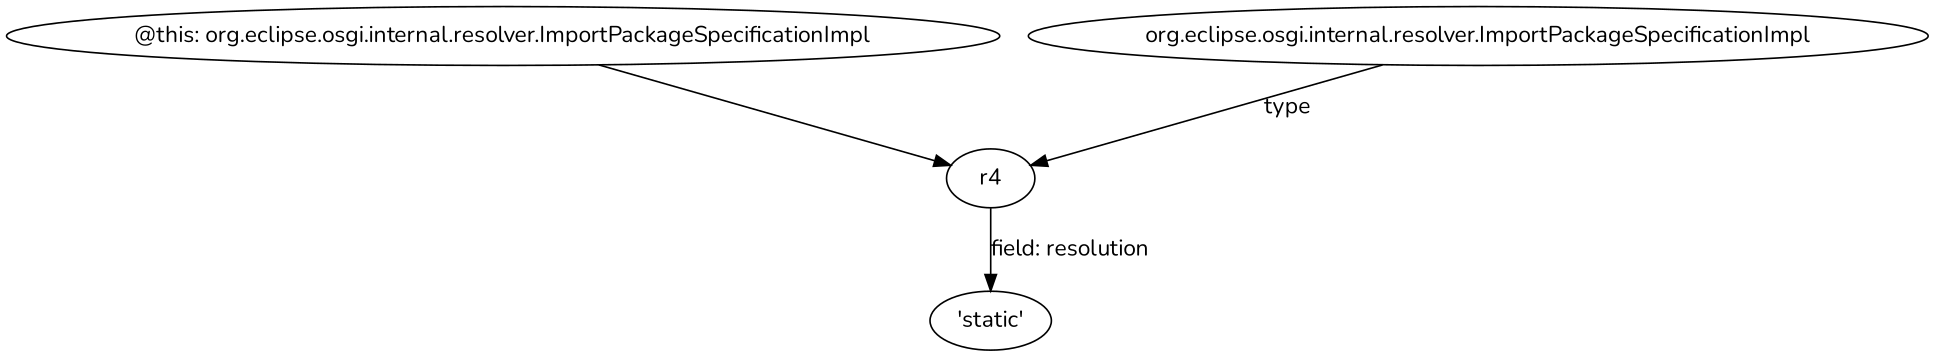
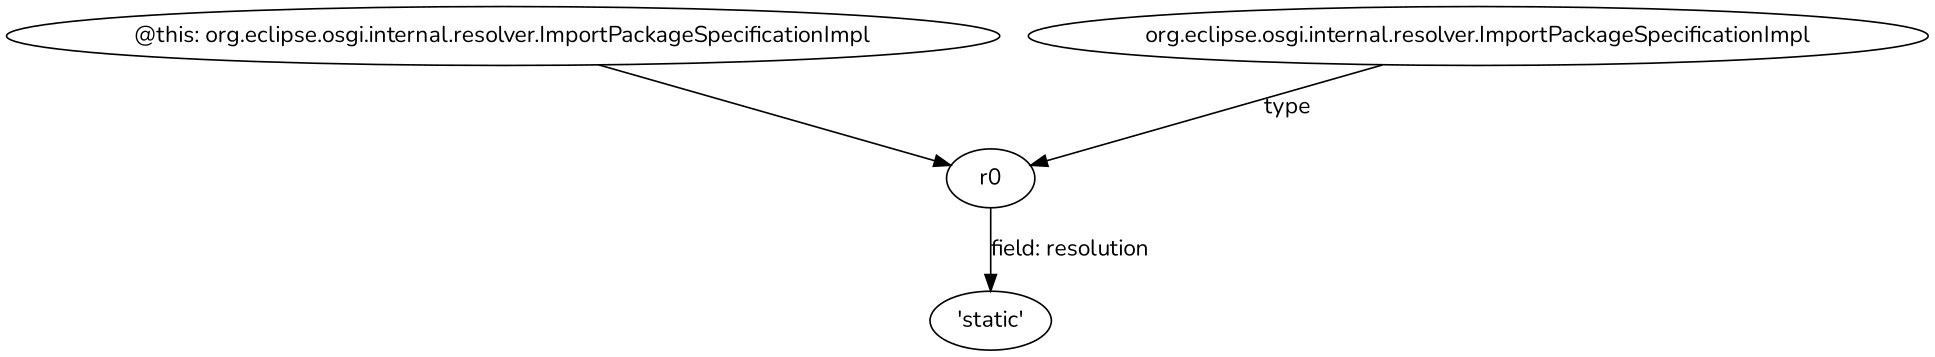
  digraph {
    fontname=Nunito
    node [fontname=Nunito]
    edge [fontname=Nunito]
    n1 [label="@this: org.eclipse.osgi.internal.resolver.ImportPackageSpecificationImpl"]
-   n2 [label=r4]
+   n2 [label=r0]
    n3 [label="'static'"]
    n4 [label="org.eclipse.osgi.internal.resolver.ImportPackageSpecificationImpl"]
    n1 -> n2
    n2 -> n3 [label="field: resolution"]
    n4 -> n2 [label=type]
  }
